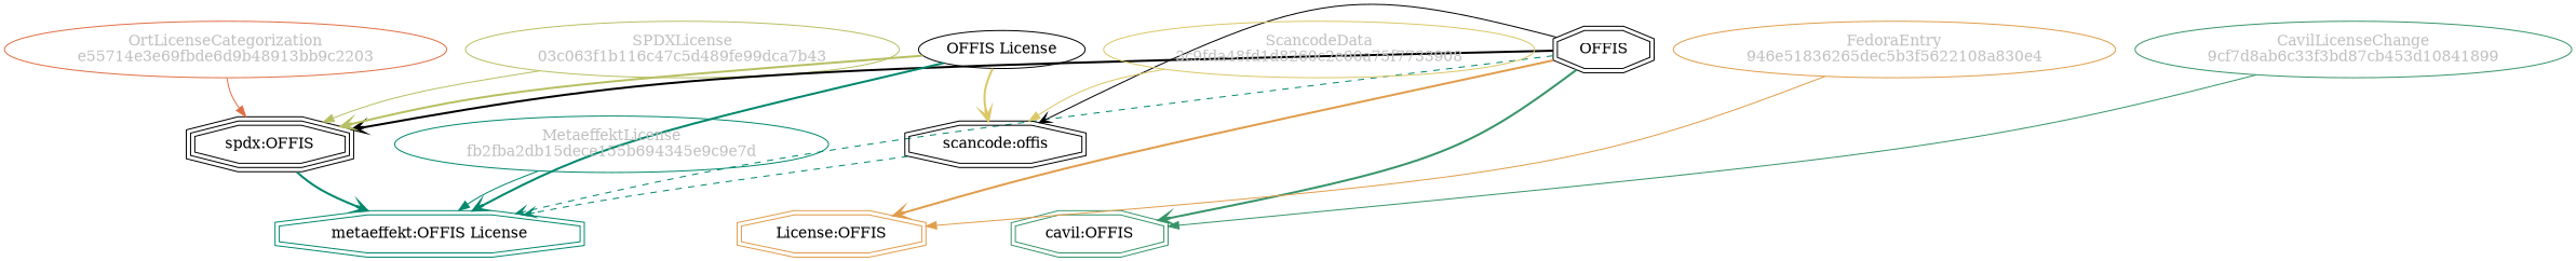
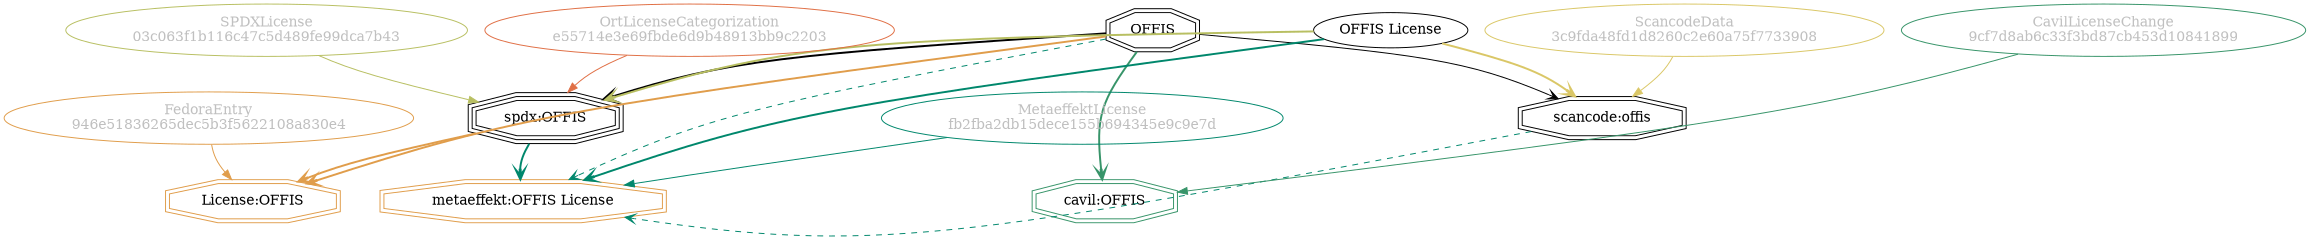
  strict digraph {
    splines=curved
    node [shape=ellipse]
    edge [color="#00876c" weight=0.7 arrowhead=vee style=bold]
    n1 [color="#b8bf62" fillcolor="beige;1" fontcolor=gray label="SPDXLicense\n03c063f1b116c47c5d489fe99dca7b43"]
    n2 [label="spdx:OFFIS" shape=tripleoctagon]
    n3 [color="#e09d4b" label="License:OFFIS" shape=doubleoctagon]
-   n4 [color="#00876c" label="metaeffekt:OFFIS License" shape=doubleoctagon]
+   n4 [color="#e09d4b" label="metaeffekt:OFFIS License" shape=doubleoctagon]
    n5 [label=OFFIS shape=doubleoctagon]
    n6 [label="scancode:offis" shape=doubleoctagon]
    n7 [color="#379469" label="cavil:OFFIS" shape=doubleoctagon]
    n8 [label="OFFIS License"]
    n9 [color="#e09d4b" fillcolor="beige;1" fontcolor=gray label="FedoraEntry\n946e51836265dec5b3f5622108a830e4"]
    n10 [color="#dac767" fillcolor="beige;1" fontcolor=gray label="ScancodeData\n3c9fda48fd1d8260c2e60a75f7733908"]
    n11 [color="#e06f45" fillcolor="beige;1" fontcolor=gray label="OrtLicenseCategorization\ne55714e3e69fbde6d9b48913bb9c2203"]
    n12 [color="#379469" fillcolor="beige;1" fontcolor=gray label="CavilLicenseChange\n9cf7d8ab6c33f3bd87cb453d10841899"]
    n13 [color="#00876c" fillcolor="beige;1" fontcolor=gray label="MetaeffektLicense\nfb2fba2db15dece155b694345e9c9e7d"]
    n1 -> n2 [color="#b8bf62" weight=0.5 arrowhead="" style=""]
+   n2 -> n3 [color="#e09d4b"]
    n2 -> n4
    n5 -> n2 [color=""]
    n5 -> n3 [color="#e09d4b"]
    n5 -> n4 [style=dashed weight=0.5]
    n5 -> n6 [style=solid color=""]
    n5 -> n7 [color="#379469"]
    n6 -> n4 [style=dashed weight=0.5]
    n8 -> n2 [color="#b8bf62"]
    n8 -> n4
    n8 -> n6 [color="#dac767"]
    n9 -> n3 [color="#e09d4b" weight=0.5 arrowhead="" style=""]
    n10 -> n6 [color="#dac767" weight=0.5 arrowhead="" style=""]
    n11 -> n2 [color="#e06f45" weight=0.5 arrowhead="" style=""]
    n12 -> n7 [color="#379469" weight=0.5 arrowhead="" style=""]
    n13 -> n4 [weight=0.5 arrowhead="" style=""]
  }
